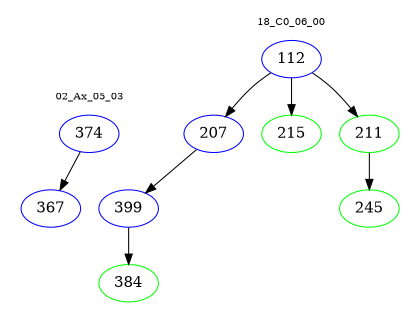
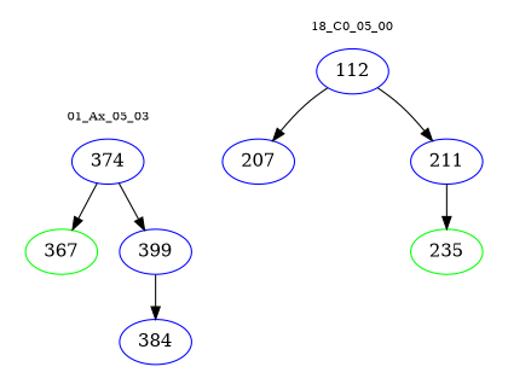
  digraph {
    node [color=blue]
    edge [color=black]
    n1 [label=374]
-   n2 [label=367]
+   n2 [color=green label=367]
    n3 [label=399]
-   n4 [color=green label=384]
+   n4 [label=384]
    n5 [label=112]
    n6 [label=207]
-   n7 [color=green label=215]
-   n8 [color=green label=211]
-   n9 [color=green label=245]
+   n8 [label=211]
+   n9 [color=green label=235]
    subgraph cluster_1 {
      color=white
      fontsize=10
-     label="02_Ax_05_03"
+     label="01_Ax_05_03"
      n1
      n2
      n3
      n4
    }
    subgraph cluster_2 {
      color=white
      fontsize=10
-     label="18_C0_06_00"
+     label="18_C0_05_00"
      n5
      n6
-     n7
      n8
      n9
    }
    n1 -> n2
-   n6 -> n3
+   n1 -> n3
    n3 -> n4
    n5 -> n6
-   n5 -> n7
    n5 -> n8
    n8 -> n9
  }
